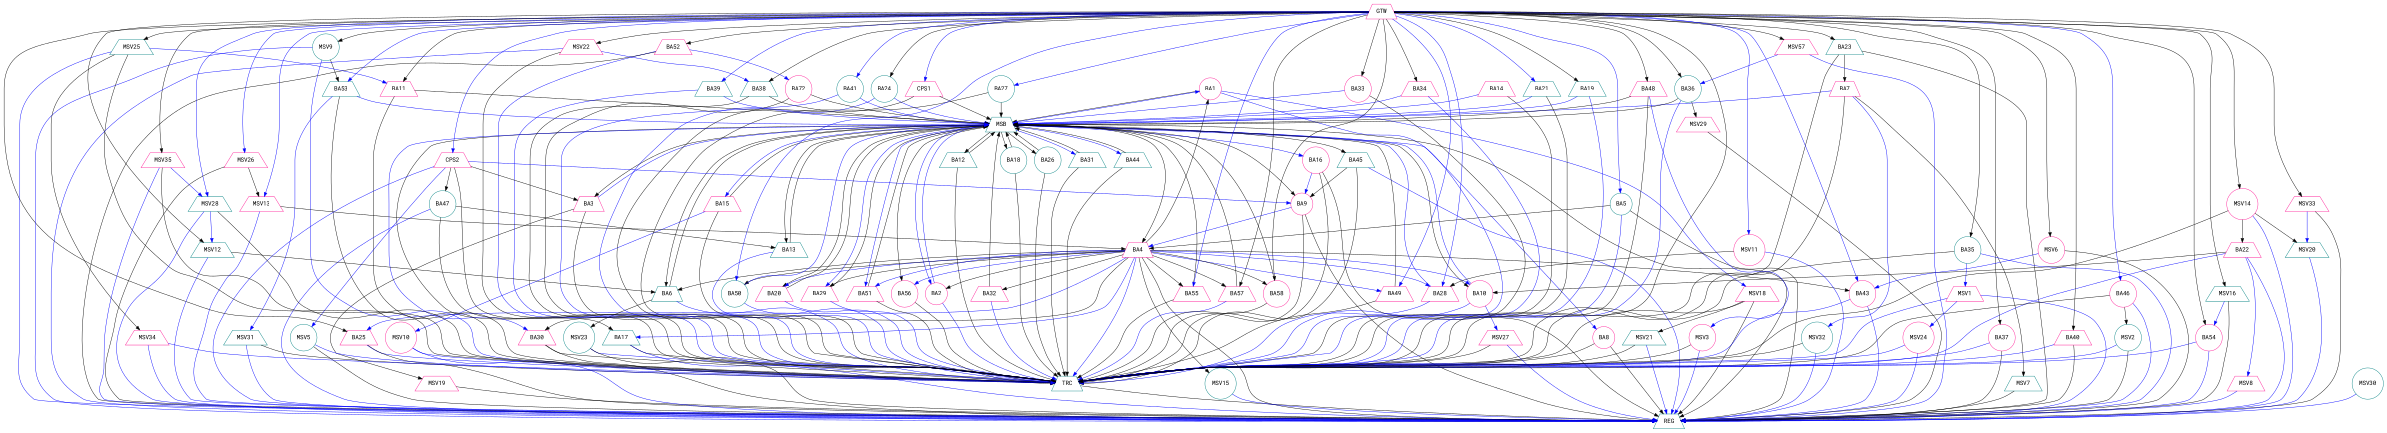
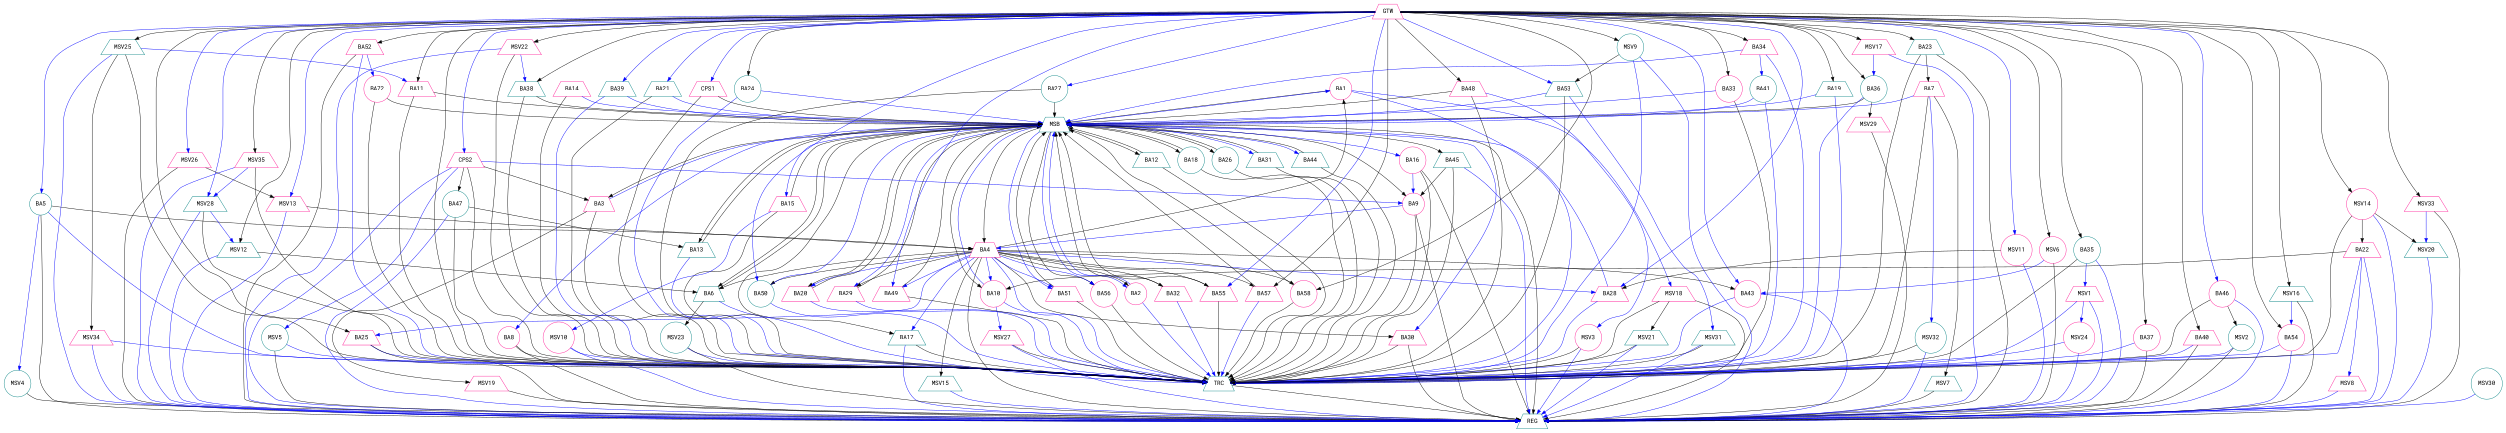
  strict digraph {
    fontname="Roboto Mono"
    node [color=deeppink fontname="Roboto Mono" shape=trapezium]
    edge [color=black fontname="Roboto Mono"]
    n1 [label=BA1 shape=circle]
    n2 [color=teal label=MSB]
    n3 [color=teal label=TRC]
    n4 [label=MSV18]
    n5 [label=BA2 shape=circle]
    n6 [label=BA3]
    n7 [label=BA4]
    n8 [color=teal label=BA6]
    n9 [label=BA10 shape=circle]
    n10 [color=teal label=BA17]
    n11 [label=BA20]
    n12 [label=BA29]
    n13 [label=BA30]
    n14 [label=BA51]
    n15 [label=BA56 shape=circle]
    n16 [color=teal label=REG]
    n17 [label=BA8 shape=circle]
    n18 [label=BA9 shape=circle]
    n19 [color=teal label=BA12]
    n20 [color=teal label=BA13]
    n21 [label=BA15]
    n22 [label=BA16 shape=circle]
    n23 [color=teal label=BA18 shape=circle]
    n24 [color=teal label=BA26 shape=circle]
    n25 [color=teal label=BA31]
    n26 [color=teal label=BA44]
    n27 [color=teal label=BA45]
    n28 [color=teal label=MSV21]
    n29 [label=MSV19]
    n30 [label=BA25]
    n31 [label=BA28]
    n32 [label=BA32]
    n33 [label=BA43 shape=circle]
    n34 [label=BA49]
    n35 [color=teal label=BA50 shape=circle]
    n36 [label=BA55]
    n37 [label=BA57]
    n38 [label=BA58 shape=circle]
-   n39 [color=teal label=MSV15 shape=circle]
+   n39 [color=teal label=MSV15]
    n40 [color=teal label=MSV23 shape=circle]
    n41 [label=MSV27]
    n42 [color=teal label=BA5 shape=circle]
+   n43 [color=teal label=MSV4 shape=circle]
    n44 [label=BA7]
    n45 [color=teal label=MSV7]
    n46 [color=teal label=MSV32 shape=circle]
    n47 [label=BA11]
    n48 [label=BA14]
    n49 [label=MSV10 shape=circle]
    n50 [color=teal label=BA19]
    n51 [color=teal label=BA21]
    n52 [label=BA22]
    n53 [label=MSV8]
    n54 [color=teal label=BA23]
    n55 [color=teal label=BA24 shape=circle]
    n56 [color=teal label=BA27 shape=circle]
    n57 [label=BA33 shape=circle]
    n58 [label=BA34]
    n59 [color=teal label=BA35 shape=circle]
    n60 [label=MSV1]
    n61 [label=MSV24 shape=circle]
    n62 [color=teal label=BA36 shape=circle]
    n63 [label=MSV29]
    n64 [label=BA37 shape=circle]
    n65 [color=teal label=BA38]
    n66 [color=teal label=BA39]
    n67 [label=BA40]
    n68 [color=teal label=BA41 shape=circle]
    n69 [label=BA72 shape=circle]
    n70 [label=BA46 shape=circle]
    n71 [color=teal label=MSV2 shape=circle]
    n72 [color=teal label=BA47 shape=circle]
    n73 [label=BA48]
    n74 [label=MSV3 shape=circle]
    n75 [label=BA52]
    n76 [color=teal label=BA53]
    n77 [color=teal label=MSV31]
    n78 [label=BA54 shape=circle]
    n79 [label=CPS1]
    n80 [label=CPS2]
    n81 [color=teal label=MSV5 shape=circle]
    n82 [label=GTW]
    n83 [label=MSV6 shape=circle]
    n84 [color=teal label=MSV9 shape=circle]
    n85 [label=MSV11 shape=circle]
    n86 [color=teal label=MSV12]
    n87 [label=MSV13]
    n88 [label=MSV14 shape=circle]
    n89 [color=teal label=MSV16]
-   n90 [label=MSV57]
+   n90 [label=MSV17]
    n91 [label=MSV22]
    n92 [color=teal label=MSV25]
    n93 [label=MSV26]
    n94 [color=teal label=MSV28]
    n95 [label=MSV33]
    n96 [label=MSV35]
    n97 [color=teal label=MSV20]
    n98 [label=MSV34]
    n99 [color=teal label=MSV30 shape=circle]
    n1 -> n2
    n1 -> n3 [color=blue]
    n1 -> n4 [color=blue]
    n2 -> n1 [color=blue]
    n2 -> n5 [color=blue]
    n2 -> n6
    n2 -> n7
    n2 -> n8
    n2 -> n9
    n2 -> n10
    n2 -> n11
    n2 -> n12 [color=blue]
    n2 -> n13 [color=blue]
    n2 -> n14 [color=blue]
    n2 -> n15
    n2 -> n16
    n2 -> n17 [color=blue]
    n2 -> n18
    n2 -> n19
    n2 -> n20
    n2 -> n21 [color=blue]
    n2 -> n22 [color=blue]
    n2 -> n23
    n2 -> n24
    n2 -> n25 [color=blue]
    n2 -> n26 [color=blue]
    n2 -> n27
    n3 -> n16
    n4 -> n3
    n4 -> n16
    n4 -> n28
    n5 -> n2 [color=blue]
    n5 -> n3 [color=blue]
    n6 -> n2 [color=blue]
    n6 -> n3
    n6 -> n29
    n7 -> n1
    n7 -> n3 [color=blue]
    n7 -> n5
    n7 -> n8
    n7 -> n9 [color=blue]
    n7 -> n10 [color=blue]
    n7 -> n11 [color=blue]
    n7 -> n12
    n7 -> n13
    n7 -> n14 [color=blue]
    n7 -> n15 [color=blue]
    n7 -> n16
    n7 -> n30 [color=blue]
    n7 -> n31 [color=blue]
    n7 -> n32
    n7 -> n33
    n7 -> n34 [color=blue]
    n7 -> n35
    n7 -> n36
    n7 -> n37
    n7 -> n38
    n7 -> n39
    n8 -> n2
    n8 -> n3 [color=blue]
    n8 -> n40
    n9 -> n2 [color=blue]
    n9 -> n3 [color=blue]
    n9 -> n41 [color=blue]
    n10 -> n3
    n10 -> n16 [color=blue]
    n11 -> n2
    n11 -> n3 [color=blue]
    n12 -> n2
    n12 -> n3 [color=blue]
    n13 -> n3
    n13 -> n16
    n14 -> n2
    n14 -> n3
    n15 -> n3
    n17 -> n3
    n17 -> n16
    n18 -> n3
    n18 -> n7 [color=blue]
    n18 -> n16
    n19 -> n2
    n19 -> n3
    n20 -> n2
    n20 -> n3 [color=blue]
    n21 -> n2
    n21 -> n3
    n21 -> n49 [color=blue]
    n22 -> n3
    n22 -> n16
    n22 -> n18 [color=blue]
    n23 -> n2
    n23 -> n3
    n24 -> n2
    n24 -> n3
    n25 -> n2
    n25 -> n3
    n26 -> n2
    n26 -> n3
    n27 -> n3
    n27 -> n16 [color=blue]
    n27 -> n18
    n28 -> n3
    n28 -> n16 [color=blue]
    n29 -> n16
    n30 -> n3 [color=blue]
    n30 -> n16
    n31 -> n2 [color=blue]
    n31 -> n3 [color=blue]
    n32 -> n2
    n32 -> n3 [color=blue]
    n33 -> n3 [color=blue]
    n33 -> n16 [color=blue]
    n34 -> n2
    n34 -> n3
    n35 -> n2 [color=blue]
    n35 -> n3 [color=blue]
    n36 -> n2
    n36 -> n3
    n37 -> n2
    n37 -> n3 [color=blue]
    n38 -> n2
    n38 -> n3
    n39 -> n16 [color=blue]
    n40 -> n3 [color=blue]
    n40 -> n16
    n41 -> n3
    n41 -> n16 [color=blue]
    n42 -> n3 [color=blue]
    n42 -> n7
    n42 -> n16
+   n42 -> n43 [color=blue]
+   n43 -> n16
    n44 -> n2 [color=blue]
    n44 -> n3
    n44 -> n45
    n44 -> n46 [color=blue]
    n45 -> n16
    n46 -> n3
    n46 -> n16 [color=blue]
    n47 -> n2
    n47 -> n3
    n48 -> n2 [color=blue]
    n48 -> n3
    n49 -> n3 [color=blue]
    n49 -> n16 [color=blue]
    n50 -> n2 [color=blue]
    n50 -> n3 [color=blue]
    n51 -> n2 [color=blue]
    n51 -> n3
    n52 -> n3 [color=blue]
    n52 -> n9
    n52 -> n16 [color=blue]
    n52 -> n53 [color=blue]
    n53 -> n16 [color=blue]
    n54 -> n3
    n54 -> n16
    n54 -> n44
    n55 -> n2 [color=blue]
    n55 -> n3 [color=blue]
    n56 -> n2
    n56 -> n3
    n57 -> n2 [color=blue]
    n57 -> n3
    n58 -> n2 [color=blue]
    n58 -> n3 [color=blue]
    n59 -> n3
    n59 -> n16 [color=blue]
    n59 -> n60 [color=blue]
    n60 -> n3 [color=blue]
    n60 -> n16 [color=blue]
    n60 -> n61 [color=blue]
    n61 -> n3 [color=blue]
    n61 -> n16 [color=blue]
    n62 -> n2
    n62 -> n3 [color=blue]
    n62 -> n63
    n63 -> n16
    n64 -> n3 [color=blue]
    n64 -> n16
    n65 -> n2
    n65 -> n3
    n66 -> n2 [color=blue]
    n66 -> n3 [color=blue]
    n67 -> n3 [color=blue]
    n67 -> n16
    n68 -> n2 [color=blue]
    n68 -> n3 [color=blue]
    n69 -> n2
    n69 -> n3
    n70 -> n3
    n70 -> n16 [color=blue]
    n70 -> n71
    n71 -> n3 [color=blue]
    n71 -> n16
    n72 -> n3
    n72 -> n16 [color=blue]
    n72 -> n20
    n73 -> n2
    n73 -> n3
    n73 -> n74 [color=blue]
    n74 -> n3
    n74 -> n16 [color=blue]
    n75 -> n3 [color=blue]
    n75 -> n16
    n75 -> n69 [color=blue]
    n76 -> n2 [color=blue]
    n76 -> n3
    n76 -> n77 [color=blue]
    n77 -> n3
    n77 -> n16 [color=blue]
    n78 -> n3 [color=blue]
    n78 -> n16 [color=blue]
    n79 -> n2
    n79 -> n3
    n80 -> n3
    n80 -> n6
    n80 -> n16 [color=blue]
    n80 -> n18 [color=blue]
    n80 -> n72
    n80 -> n81 [color=blue]
    n81 -> n3 [color=blue]
    n81 -> n16
    n82 -> n3
    n82 -> n30
    n82 -> n31 [color=blue]
    n82 -> n33 [color=blue]
    n82 -> n34 [color=blue]
    n82 -> n35 [color=blue]
    n82 -> n36 [color=blue]
    n82 -> n37
    n82 -> n38
    n82 -> n42 [color=blue]
    n82 -> n47
    n82 -> n50
    n82 -> n51 [color=blue]
    n82 -> n54
    n82 -> n55
    n82 -> n56 [color=blue]
    n82 -> n57
    n82 -> n58
    n82 -> n59
    n82 -> n62
    n82 -> n64
    n82 -> n65
    n82 -> n66 [color=blue]
    n82 -> n67
-   n82 -> n68 [color=blue]
+   n58 -> n68 [color=blue]
    n82 -> n70 [color=blue]
    n82 -> n73
    n82 -> n75
    n82 -> n76 [color=blue]
    n82 -> n78
    n82 -> n79 [color=blue]
    n82 -> n80 [color=blue]
    n82 -> n83
    n82 -> n84
    n82 -> n85 [color=blue]
    n82 -> n86
    n82 -> n87 [color=blue]
    n82 -> n88
    n82 -> n89
    n82 -> n90
    n82 -> n91
    n82 -> n92
    n82 -> n93 [color=blue]
    n82 -> n94 [color=blue]
    n82 -> n95
    n82 -> n96
    n83 -> n16
    n83 -> n33 [color=blue]
    n84 -> n3 [color=blue]
    n84 -> n16 [color=blue]
    n84 -> n76
    n85 -> n16 [color=blue]
    n85 -> n31
    n86 -> n8
    n86 -> n16 [color=blue]
    n87 -> n7
    n87 -> n16 [color=blue]
    n88 -> n3
    n88 -> n16 [color=blue]
    n88 -> n52
    n88 -> n97
    n89 -> n16
    n89 -> n78 [color=blue]
    n90 -> n16 [color=blue]
    n90 -> n62 [color=blue]
    n91 -> n3
    n91 -> n16 [color=blue]
    n91 -> n65 [color=blue]
    n92 -> n3
    n92 -> n16 [color=blue]
    n92 -> n47 [color=blue]
    n92 -> n98
    n93 -> n16
    n93 -> n87
    n94 -> n3
    n94 -> n16 [color=blue]
    n94 -> n86 [color=blue]
    n95 -> n16
    n95 -> n97 [color=blue]
    n96 -> n3
    n96 -> n16 [color=blue]
    n96 -> n94 [color=blue]
    n97 -> n16 [color=blue]
    n98 -> n3 [color=blue]
    n98 -> n16 [color=blue]
    n99 -> n16 [color=blue]
  }
